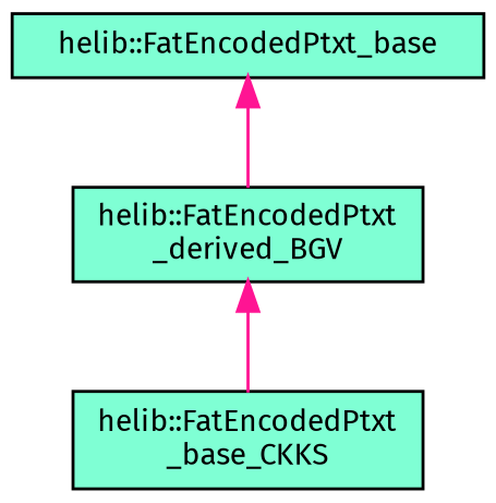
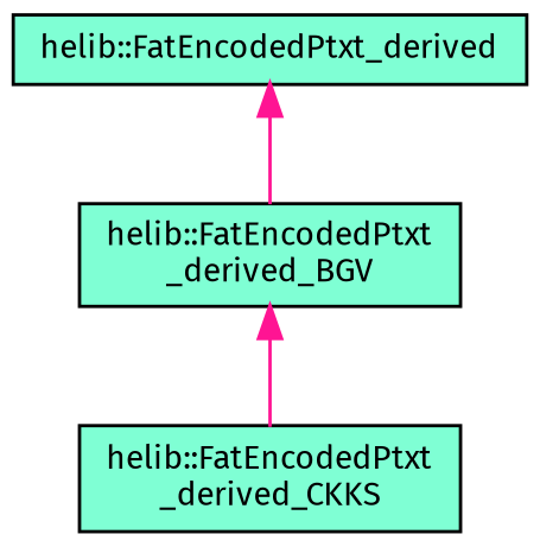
  digraph {
    fontname="Fira Sans"
    node [color=black fillcolor=aquamarine fontname="Fira Sans" fontsize=10 shape=record style=filled]
    edge [color=deeppink dir=back fontname="Fira Sans" fontsize=10 labelfontname=FreeSans labelfontsize=10 style=solid]
-   n1 [fontcolor=black height=0.2 label="helib::FatEncodedPtxt_base" width=0.4]
+   n1 [fontcolor=black height=0.2 label="helib::FatEncodedPtxt_derived" width=0.4]
    n2 [height=0.2 label="helib::FatEncodedPtxt\l_derived_BGV" width=0.4]
-   n3 [height=0.2 label="helib::FatEncodedPtxt\l_base_CKKS" width=0.4]
+   n3 [height=0.2 label="helib::FatEncodedPtxt\l_derived_CKKS" width=0.4]
    n1 -> n2
    n2 -> n3
  }
